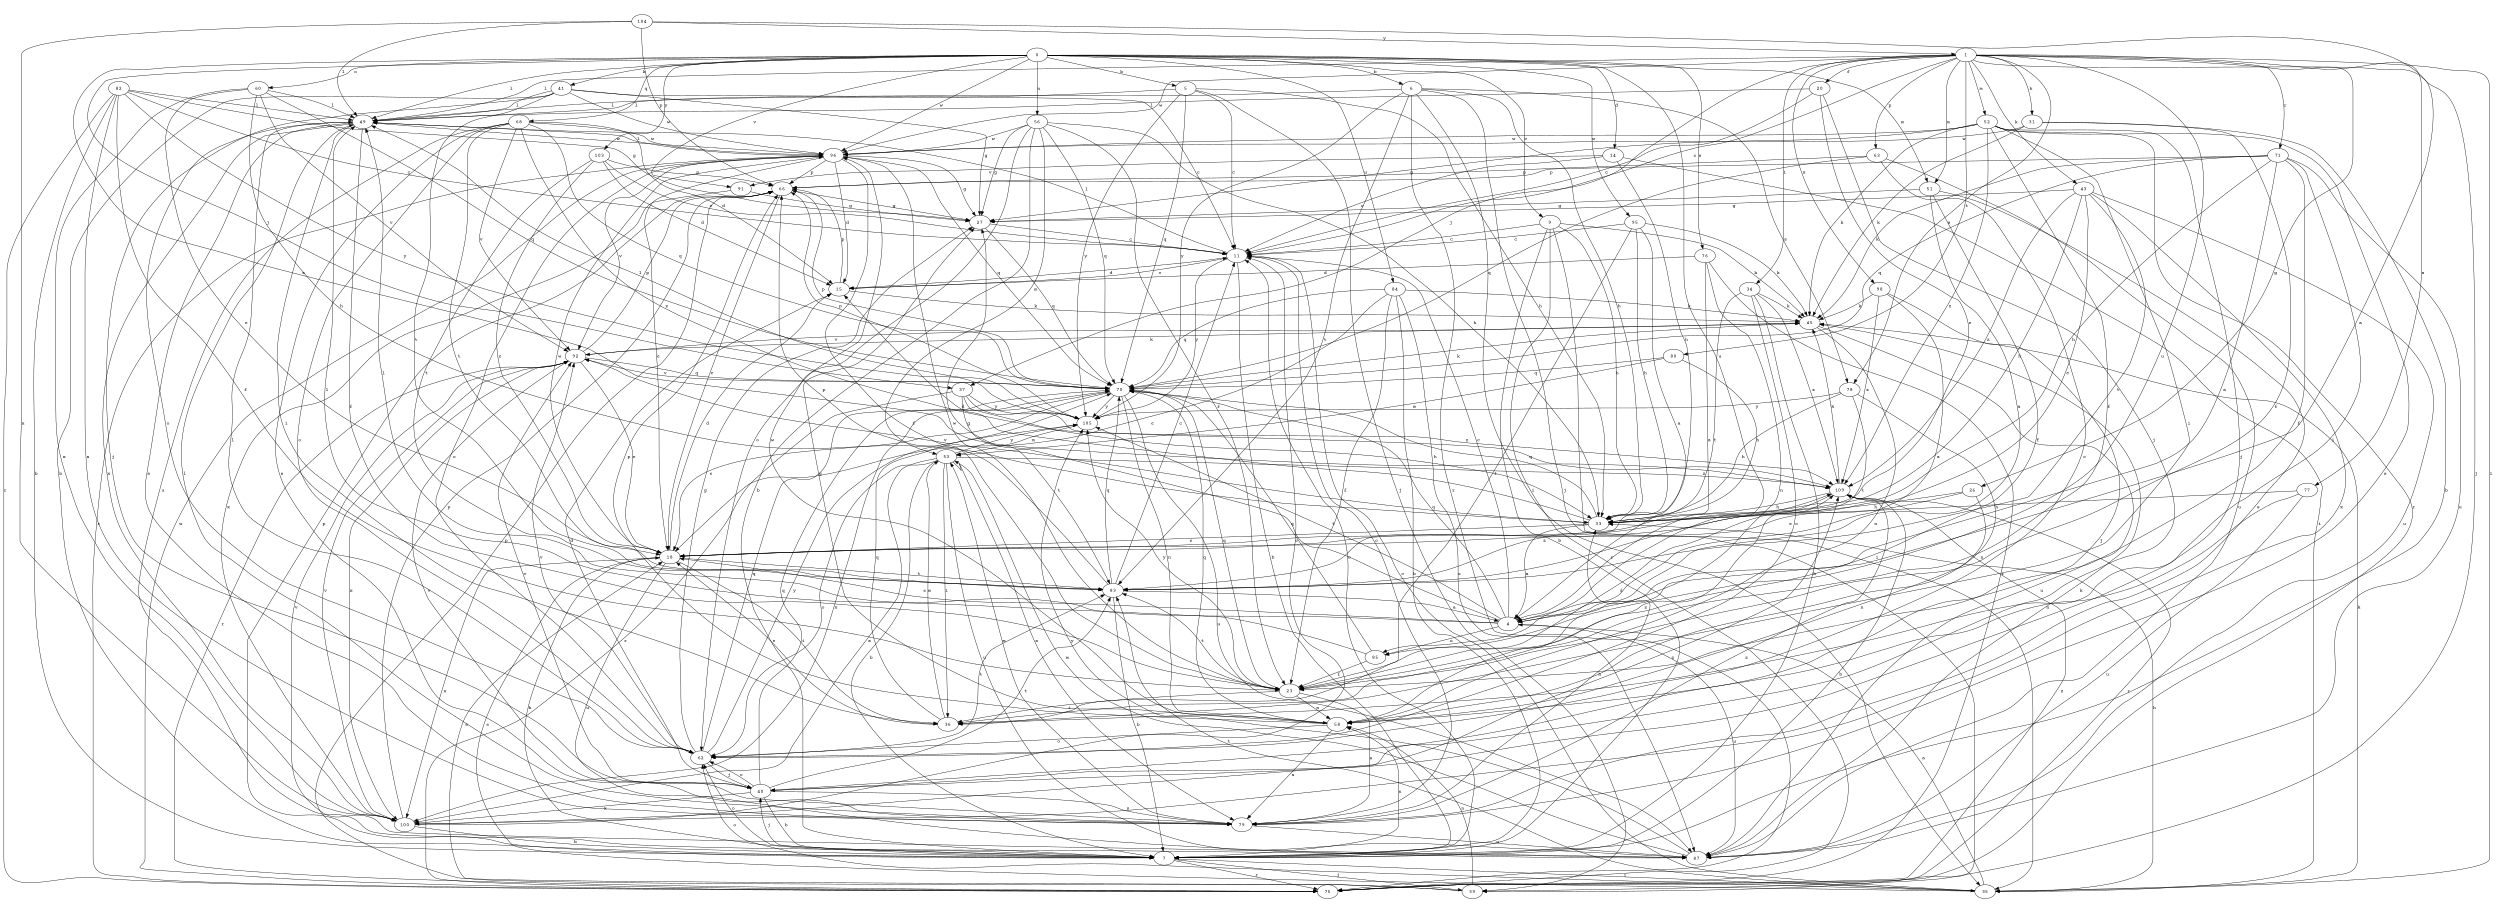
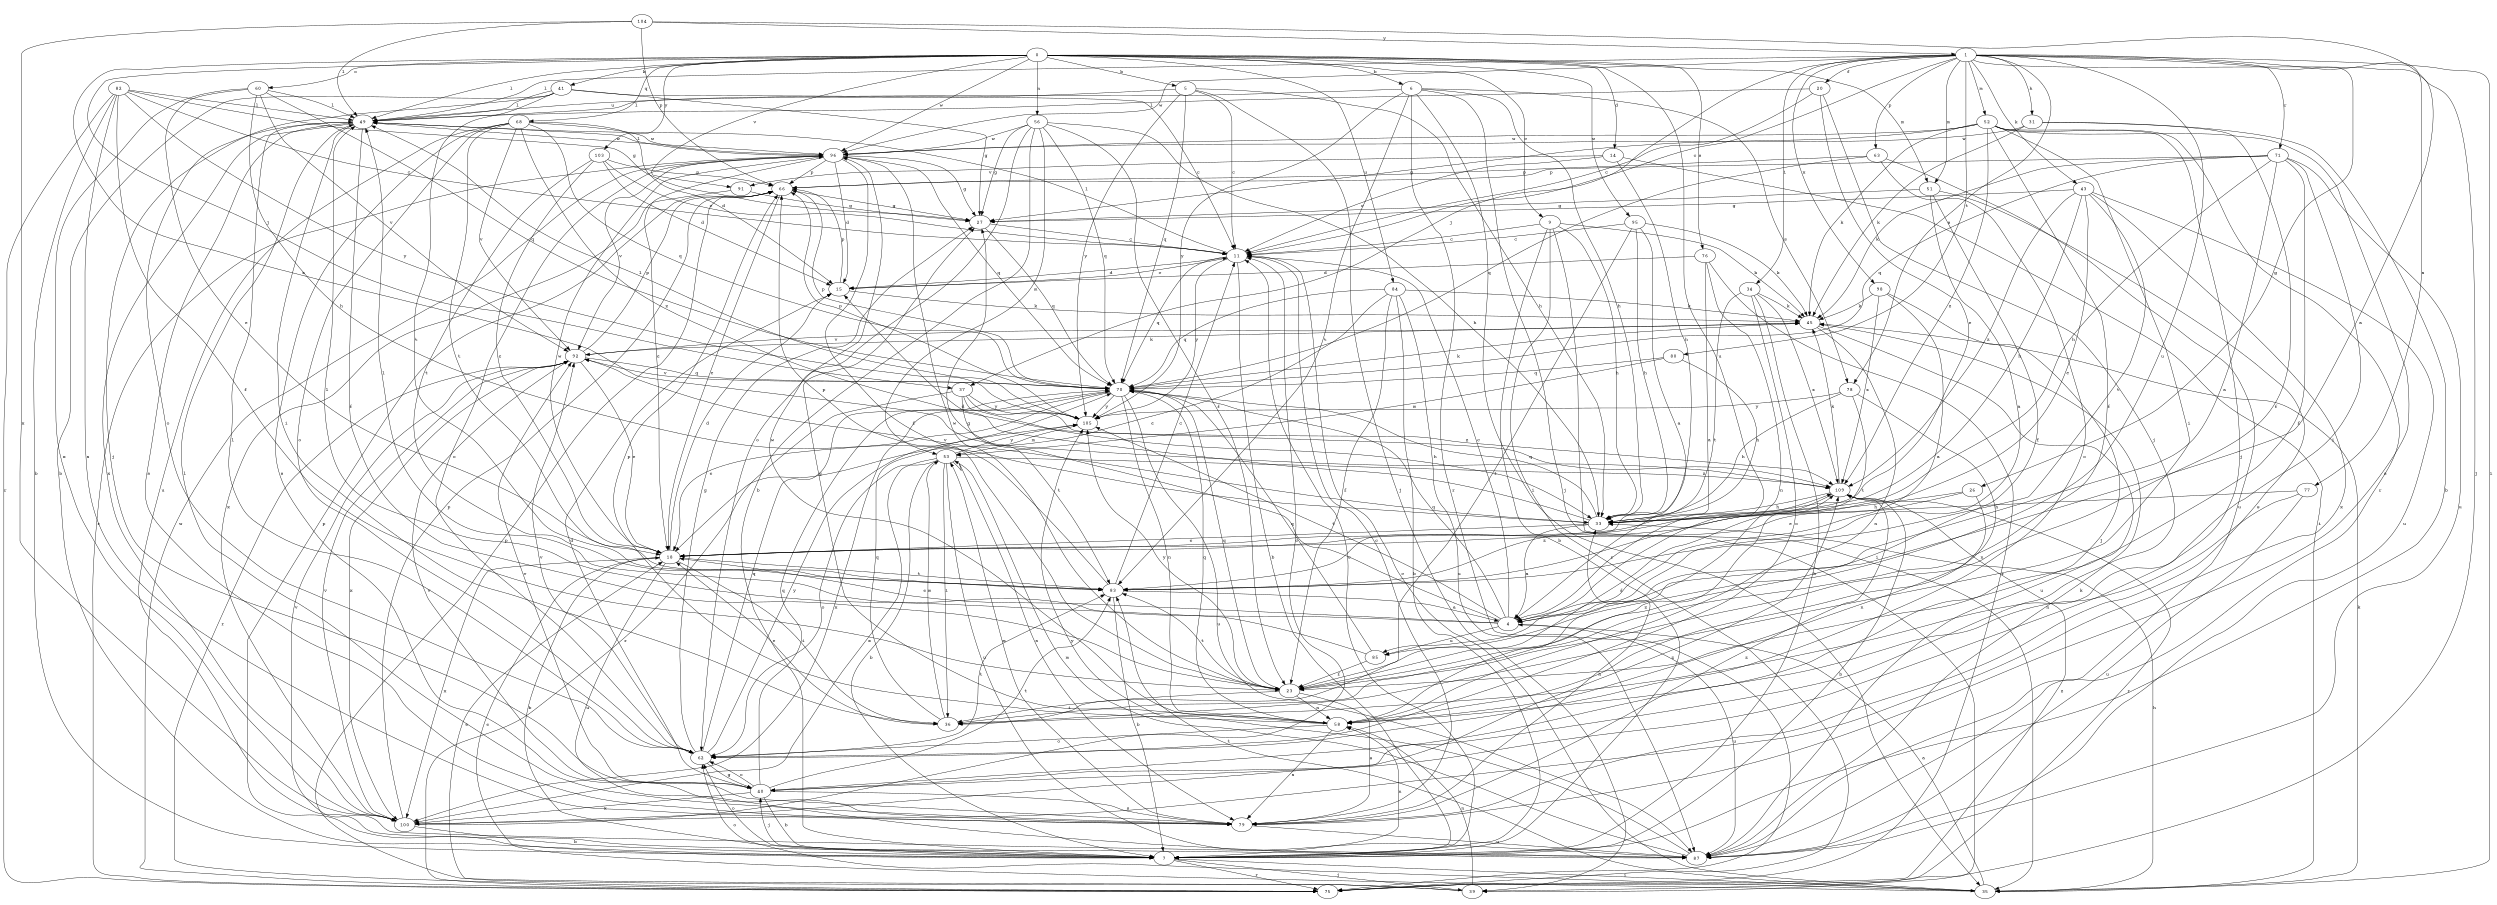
  strict digraph {
    fontname="Courier Prime"
    node [fontname="Courier Prime"]
    edge [fontname="Courier Prime"]
    0
    5
    6
    9
    14
    37
    41
    49
    51
    56
    60
    68
    76
    84
    85
    91
    95
    96
    103
    109
    11
    39
    70
    105
    n25 [label=33]
    35
    78
    75
    83
    7
    45
    27
    62
    40
    36
    100
    23
    79
    4
    53
    18
    92
    87
    15
    58
    66
    1
    20
    26
    31
    34
    43
    52
    63
    71
    77
    80
    98
    104
    82
    0 -> 5 [label=b]
    0 -> 6 [label=b]
    0 -> 9 [label=c]
    0 -> 14 [label=d]
    0 -> 37 [label=j]
    0 -> 41 [label=k]
    0 -> 49 [label=l]
    0 -> 51 [label=m]
    0 -> 56 [label=n]
    0 -> 60 [label=o]
    0 -> 68 [label=q]
    0 -> 76 [label=s]
    0 -> 84 [label=u]
    0 -> 85 [label=u]
    0 -> 91 [label=v]
    0 -> 95 [label=w]
    0 -> 96 [label=w]
    0 -> 103 [label=y]
    0 -> 109 [label=z]
-   5 -> 49 [label=l]
+   5 -> 49 [label=u]
    5 -> 11 [label=c]
    5 -> 39 [label=j]
    5 -> 70 [label=q]
    5 -> 105 [label=y]
    5 -> n25 [label=h]
    6 -> 49 [label=l]
    6 -> 39 [label=j]
    6 -> 105 [label=y]
    6 -> n25 [label=h]
    6 -> 35 [label=i]
    6 -> 78 [label=s]
    6 -> 75 [label=r]
    6 -> 83 [label=t]
    9 -> 11 [label=c]
    9 -> n25 [label=h]
    9 -> 35 [label=i]
    9 -> 75 [label=r]
    9 -> 7 [label=b]
    9 -> 45 [label=k]
    14 -> 91 [label=v]
    14 -> 11 [label=c]
    14 -> n25 [label=h]
    14 -> 35 [label=i]
    37 -> 109 [label=z]
    37 -> 105 [label=y]
    37 -> n25 [label=h]
    37 -> 75 [label=r]
    37 -> 83 [label=t]
    41 -> 49 [label=l]
-   41 -> 96 [label=w]
    41 -> 11 [label=c]
    41 -> 83 [label=t]
    41 -> 7 [label=b]
    41 -> 27 [label=g]
    41 -> 62 [label=o]
    49 -> 96 [label=w]
    49 -> 40 [label=j]
    49 -> 36 [label=i]
    49 -> 100 [label=x]
    49 -> 23 [label=f]
    49 -> 79 [label=s]
    51 -> 27 [label=g]
    51 -> 23 [label=f]
    51 -> 79 [label=s]
    51 -> 4 [label=a]
    56 -> 96 [label=w]
    56 -> 70 [label=q]
    56 -> n25 [label=h]
    56 -> 7 [label=b]
    56 -> 27 [label=g]
    56 -> 62 [label=o]
    56 -> 23 [label=f]
    56 -> 53 [label=m]
    60 -> 49 [label=l]
    60 -> 70 [label=q]
    60 -> n25 [label=h]
    60 -> 100 [label=x]
    60 -> 18 [label=e]
    60 -> 92 [label=v]
    68 -> 96 [label=w]
    68 -> 109 [label=z]
    68 -> 70 [label=q]
    68 -> 83 [label=t]
    68 -> 62 [label=o]
    68 -> 79 [label=s]
    68 -> 92 [label=v]
    68 -> 87 [label=u]
    68 -> 15 [label=d]
    76 -> 75 [label=r]
    76 -> 4 [label=a]
    76 -> 15 [label=d]
    76 -> 58 [label=n]
    84 -> 70 [label=q]
    84 -> 7 [label=b]
    84 -> 45 [label=k]
    84 -> 23 [label=f]
    84 -> 18 [label=e]
    84 -> 87 [label=u]
    85 -> 49 [label=l]
    85 -> 70 [label=q]
    85 -> 23 [label=f]
    91 -> 27 [label=g]
    91 -> 100 [label=x]
    95 -> 11 [label=c]
    95 -> n25 [label=h]
    95 -> 45 [label=k]
    95 -> 36 [label=i]
    95 -> 4 [label=a]
    96 -> 49 [label=l]
    96 -> 70 [label=q]
    96 -> 75 [label=r]
    96 -> 27 [label=g]
    96 -> 62 [label=o]
    96 -> 23 [label=f]
    96 -> 18 [label=e]
    96 -> 92 [label=v]
    96 -> 15 [label=d]
    96 -> 66 [label=p]
    103 -> 11 [label=c]
    103 -> 83 [label=t]
    103 -> 18 [label=e]
    103 -> 15 [label=d]
    103 -> 66 [label=p]
    109 -> n25 [label=h]
    109 -> 75 [label=r]
    109 -> 7 [label=b]
    109 -> 45 [label=k]
    109 -> 23 [label=f]
    11 -> 49 [label=l]
    11 -> 105 [label=y]
    11 -> 7 [label=b]
    11 -> 15 [label=d]
    39 -> 18 [label=e]
    39 -> 58 [label=n]
    39 -> 66 [label=p]
    70 -> 105 [label=y]
    70 -> 45 [label=k]
    70 -> 100 [label=x]
    70 -> 18 [label=e]
    70 -> 92 [label=v]
    70 -> 87 [label=u]
    70 -> 58 [label=n]
    70 -> 66 [label=p]
    105 -> 49 [label=l]
    105 -> 53 [label=m]
    105 -> 66 [label=p]
    n25 -> 70 [label=q]
    n25 -> 4 [label=a]
    n25 -> 18 [label=e]
    n25 -> 92 [label=v]
    n25 -> 15 [label=d]
    35 -> 11 [label=c]
    35 -> n25 [label=h]
    35 -> 83 [label=t]
    35 -> 45 [label=k]
    35 -> 62 [label=o]
    35 -> 4 [label=a]
    35 -> 18 [label=e]
    78 -> 105 [label=y]
    78 -> n25 [label=h]
    78 -> 83 [label=t]
    78 -> 58 [label=n]
    75 -> 96 [label=w]
    75 -> 109 [label=z]
    83 -> 109 [label=z]
    83 -> 11 [label=c]
-   83 -> 70 [label=q]
+   11 -> 70 [label=q]
    83 -> 7 [label=b]
    83 -> 4 [label=a]
    83 -> 66 [label=p]
    7 -> 11 [label=c]
    7 -> 39 [label=j]
    7 -> 35 [label=i]
    7 -> 75 [label=r]
    7 -> 62 [label=o]
    7 -> 40 [label=j]
    7 -> 58 [label=n]
    7 -> 66 [label=p]
    45 -> 92 [label=v]
    45 -> 87 [label=u]
    45 -> 58 [label=n]
    27 -> 11 [label=c]
    27 -> 70 [label=q]
    62 -> 49 [label=l]
    62 -> 70 [label=q]
    62 -> 105 [label=y]
    62 -> 83 [label=t]
    62 -> 27 [label=g]
-   62 -> 40 [label=j]
+   62 -> 40 [label=g]
    62 -> 92 [label=v]
    40 -> 70 [label=q]
    40 -> 83 [label=t]
    40 -> 7 [label=b]
    40 -> 62 [label=o]
    40 -> 100 [label=x]
    40 -> 79 [label=s]
    40 -> 92 [label=v]
    40 -> 15 [label=d]
    36 -> 109 [label=z]
    36 -> 70 [label=q]
    36 -> 53 [label=m]
    36 -> 18 [label=e]
    100 -> 109 [label=z]
    100 -> 11 [label=c]
    100 -> 7 [label=b]
    100 -> 92 [label=v]
    100 -> 66 [label=p]
    23 -> 96 [label=w]
    23 -> 70 [label=q]
    23 -> 105 [label=y]
    23 -> 83 [label=t]
    23 -> 36 [label=i]
    23 -> 79 [label=s]
    23 -> 58 [label=n]
    79 -> 49 [label=l]
    79 -> 109 [label=z]
    79 -> 11 [label=c]
    79 -> n25 [label=h]
    79 -> 53 [label=m]
    79 -> 92 [label=v]
    79 -> 87 [label=u]
    4 -> 49 [label=l]
    4 -> 85 [label=u]
    4 -> 11 [label=c]
    4 -> 70 [label=q]
    4 -> 105 [label=t]
    4 -> 27 [label=g]
    4 -> 18 [label=e]
    4 -> 87 [label=u]
    53 -> 109 [label=z]
    53 -> 105 [label=y]
    53 -> 7 [label=b]
    53 -> 62 [label=o]
    53 -> 36 [label=i]
    53 -> 100 [label=x]
    53 -> 79 [label=s]
    53 -> 87 [label=u]
    18 -> 96 [label=w]
    18 -> 83 [label=t]
    18 -> 7 [label=b]
    18 -> 36 [label=i]
    18 -> 100 [label=x]
    18 -> 87 [label=u]
    18 -> 15 [label=d]
    92 -> 70 [label=q]
    92 -> 75 [label=r]
    92 -> 45 [label=k]
    92 -> 100 [label=x]
    92 -> 18 [label=e]
    92 -> 66 [label=p]
    87 -> 105 [label=y]
    87 -> 45 [label=k]
    87 -> 53 [label=m]
    87 -> 92 [label=v]
    15 -> 11 [label=c]
    15 -> 45 [label=k]
    15 -> 66 [label=p]
    58 -> 96 [label=w]
    58 -> 70 [label=q]
    58 -> 27 [label=g]
    58 -> 62 [label=o]
    58 -> 79 [label=s]
    58 -> 66 [label=p]
    66 -> 27 [label=g]
    66 -> 18 [label=e]
    1 -> 37 [label=j]
    1 -> 49 [label=l]
    1 -> 51 [label=m]
    1 -> 85 [label=u]
    1 -> 96 [label=w]
    1 -> 11 [label=c]
    1 -> 39 [label=j]
    1 -> 35 [label=i]
    1 -> 78 [label=s]
    1 -> 20 [label=f]
    1 -> 26 [label=g]
    1 -> 31 [label=h]
    1 -> 34 [label=i]
    1 -> 43 [label=k]
    1 -> 52 [label=m]
    1 -> 63 [label=p]
    1 -> 71 [label=r]
    1 -> 77 [label=s]
    1 -> 80 [label=t]
    1 -> 98 [label=x]
    20 -> 49 [label=l]
    20 -> 11 [label=c]
    20 -> 40 [label=j]
    20 -> 18 [label=e]
    26 -> n25 [label=h]
    26 -> 18 [label=e]
    26 -> 58 [label=n]
    31 -> 96 [label=w]
    31 -> 7 [label=b]
    31 -> 45 [label=k]
    31 -> 23 [label=f]
    34 -> 109 [label=z]
    34 -> 83 [label=t]
    34 -> 7 [label=b]
    34 -> 45 [label=k]
    34 -> 62 [label=o]
    43 -> 109 [label=z]
    43 -> n25 [label=h]
    43 -> 83 [label=t]
    43 -> 27 [label=g]
    43 -> 100 [label=x]
    43 -> 18 [label=e]
    43 -> 87 [label=u]
    52 -> 96 [label=w]
    52 -> 109 [label=z]
-   52 -> 75 [label=r]
+   52 -> 87 [label=r]
    52 -> 45 [label=k]
    52 -> 27 [label=g]
    52 -> 40 [label=j]
    52 -> 36 [label=i]
    52 -> 23 [label=f]
    52 -> 79 [label=s]
    63 -> 70 [label=q]
    63 -> 62 [label=o]
    63 -> 87 [label=u]
    63 -> 66 [label=p]
    71 -> 70 [label=q]
    71 -> n25 [label=h]
    71 -> 45 [label=k]
    71 -> 36 [label=i]
    71 -> 23 [label=f]
    71 -> 4 [label=a]
    71 -> 87 [label=u]
    71 -> 66 [label=p]
    77 -> n25 [label=h]
    77 -> 87 [label=u]
    77 -> 58 [label=n]
    80 -> 70 [label=q]
    80 -> n25 [label=h]
    80 -> 53 [label=m]
    98 -> 109 [label=z]
    98 -> 45 [label=k]
    98 -> 40 [label=j]
    98 -> 4 [label=a]
    104 -> 49 [label=l]
    104 -> 100 [label=x]
    104 -> 4 [label=a]
    104 -> 66 [label=p]
    104 -> 1 [label=y]
    82 -> 49 [label=l]
    82 -> 11 [label=c]
    82 -> 105 [label=y]
    82 -> 75 [label=r]
    82 -> 7 [label=b]
    82 -> 27 [label=g]
    82 -> 23 [label=f]
    82 -> 79 [label=s]
  }
